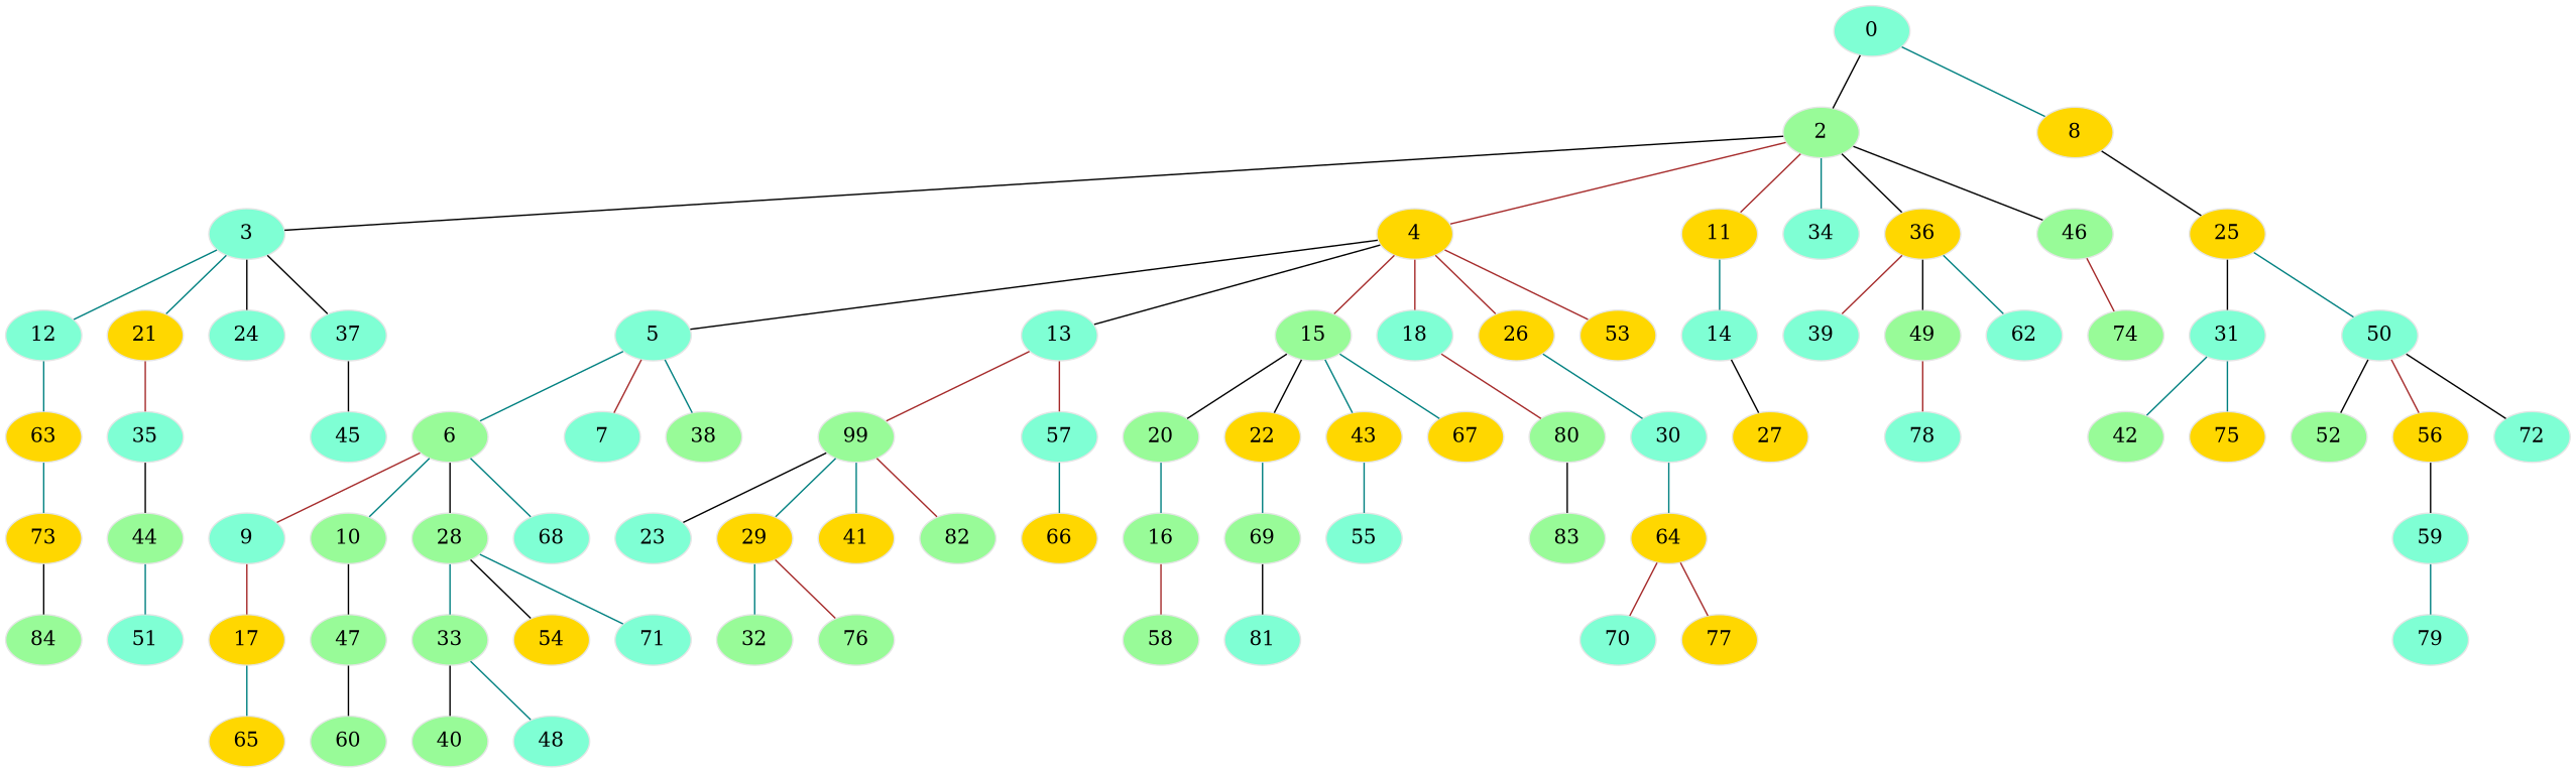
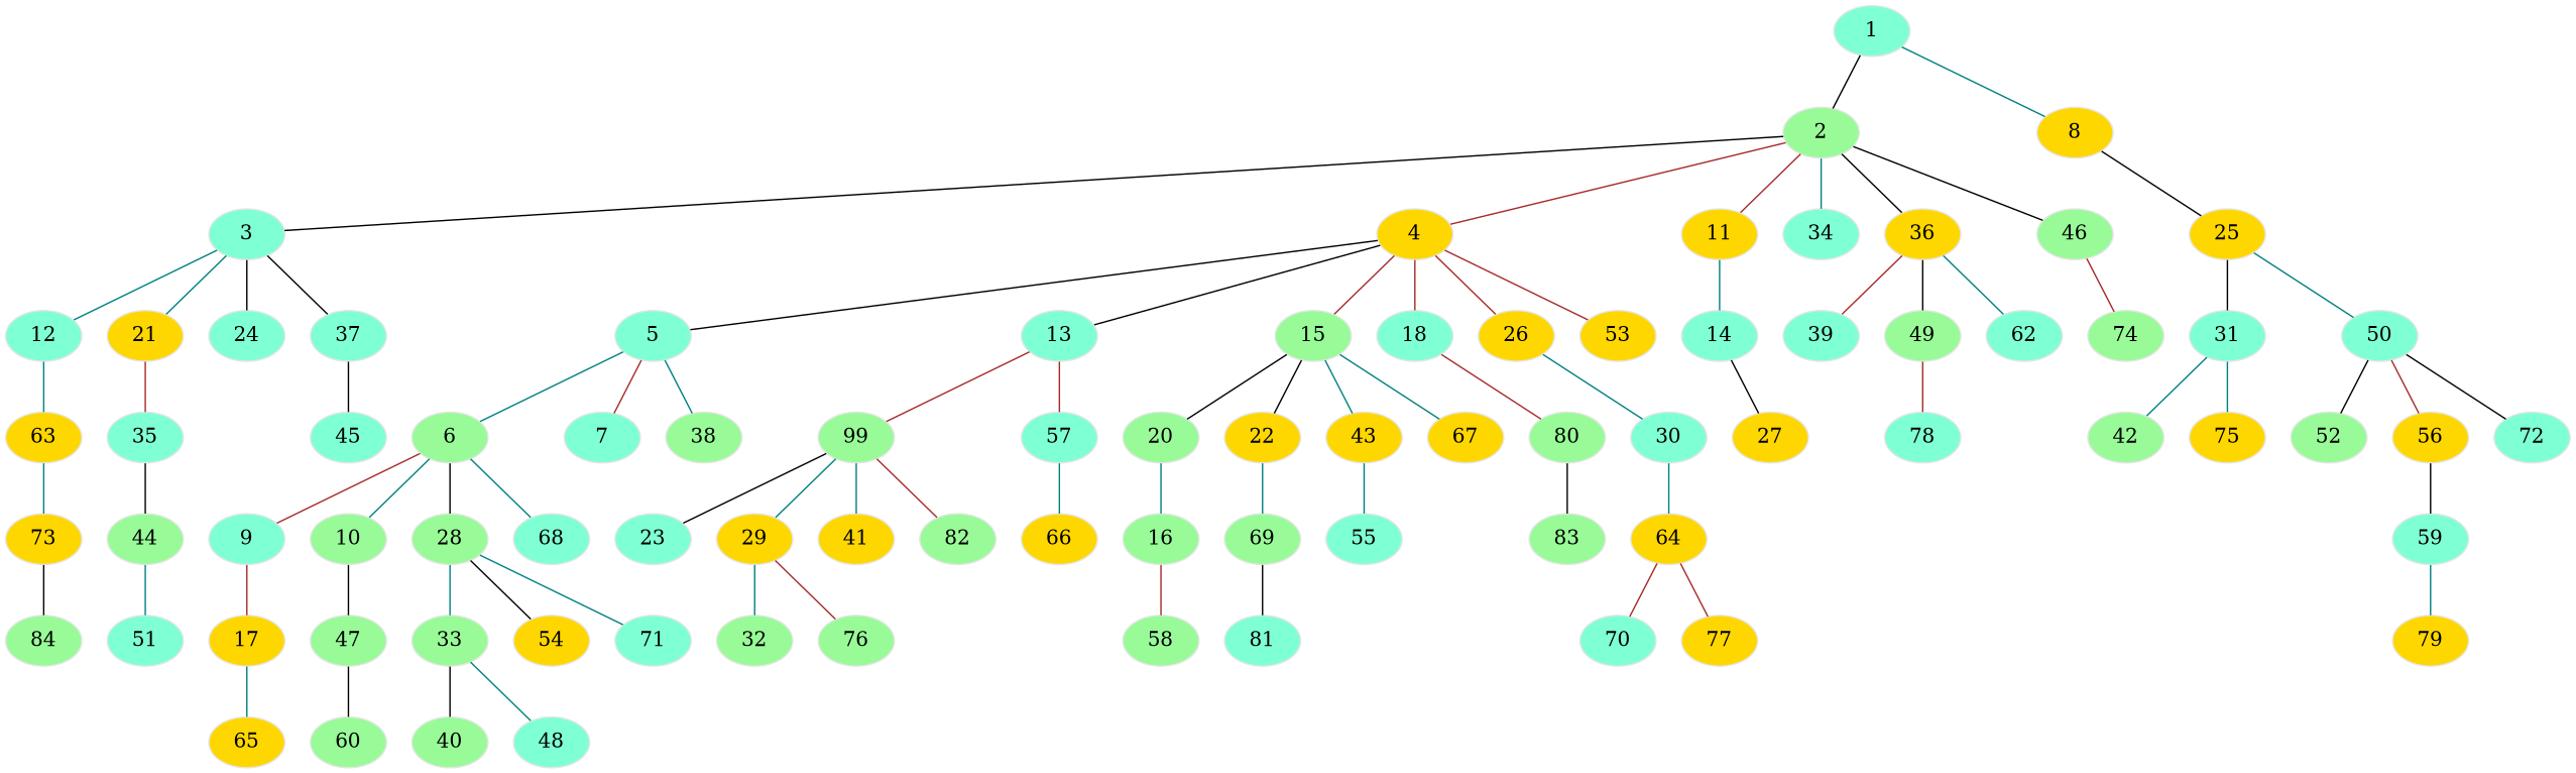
  graph {
    node [color=gray90 fillcolor=aquamarine style=filled]
    edge [color=teal]
    2 [fillcolor=palegreen]
-   1 [label=0]
+   1
    8 [fillcolor=gold]
    3
    4 [fillcolor=gold]
    11 [fillcolor=gold]
    34
    36 [fillcolor=gold]
    46 [fillcolor=palegreen]
    25 [fillcolor=gold]
    12
    21 [fillcolor=gold]
    24
    37
    5
    13
    15 [fillcolor=palegreen]
    18
    26 [fillcolor=gold]
    53 [fillcolor=gold]
    14
    39
    49 [fillcolor=palegreen]
    62
    74 [fillcolor=palegreen]
    63 [fillcolor=gold]
    35
    45
    6 [fillcolor=palegreen]
    7
    38 [fillcolor=palegreen]
    n32 [fillcolor=palegreen label=99]
    57
    20 [fillcolor=palegreen]
    22 [fillcolor=gold]
    43 [fillcolor=gold]
    67 [fillcolor=gold]
    80 [fillcolor=palegreen]
    30
    9
    10 [fillcolor=palegreen]
    28 [fillcolor=palegreen]
    68
    17 [fillcolor=gold]
    47 [fillcolor=palegreen]
    33 [fillcolor=palegreen]
    54 [fillcolor=gold]
    71
    31
    50
    65 [fillcolor=gold]
    60 [fillcolor=palegreen]
    27 [fillcolor=gold]
    73 [fillcolor=gold]
    16 [fillcolor=palegreen]
    58 [fillcolor=palegreen]
    23
    29 [fillcolor=gold]
    41 [fillcolor=gold]
    82 [fillcolor=palegreen]
    66 [fillcolor=gold]
    69 [fillcolor=palegreen]
    55
    83 [fillcolor=palegreen]
    32 [fillcolor=palegreen]
    76 [fillcolor=palegreen]
    44 [fillcolor=palegreen]
    81
    42 [fillcolor=palegreen]
    75 [fillcolor=gold]
    52 [fillcolor=palegreen]
    56 [fillcolor=gold]
    72
    64 [fillcolor=gold]
    40 [fillcolor=palegreen]
    48
    70
    77 [fillcolor=gold]
    51
    78
    59
-   79
+   79 [fillcolor=gold]
    84 [fillcolor=palegreen]
    2 -- 3 [color=black]
    2 -- 4 [color=brown]
    2 -- 11 [color=brown]
    2 -- 34
    2 -- 36 [color=black]
    2 -- 46 [color=black]
    1 -- 2 [color=black]
    1 -- 8
    8 -- 25 [color=black]
    3 -- 12
    3 -- 21
    3 -- 24 [color=black]
    3 -- 37 [color=black]
    4 -- 5 [color=black]
    4 -- 13 [color=black]
    4 -- 15 [color=brown]
    4 -- 18 [color=brown]
    4 -- 26 [color=brown]
    4 -- 53 [color=brown]
    11 -- 14
    36 -- 39 [color=brown]
    36 -- 49 [color=black]
    36 -- 62
    46 -- 74 [color=brown]
    25 -- 31 [color=black]
    25 -- 50
    12 -- 63
    21 -- 35 [color=brown]
    37 -- 45 [color=black]
    5 -- 6
    5 -- 7 [color=brown]
    5 -- 38
    13 -- n32 [color=brown]
    13 -- 57 [color=brown]
    15 -- 20 [color=black]
    15 -- 22 [color=black]
    15 -- 43
    15 -- 67
    18 -- 80 [color=brown]
    26 -- 30
    14 -- 27 [color=black]
    49 -- 78 [color=brown]
    63 -- 73
    35 -- 44 [color=black]
    6 -- 9 [color=brown]
    6 -- 10
    6 -- 28 [color=black]
    6 -- 68
    n32 -- 23 [color=black]
    n32 -- 29
    n32 -- 41
    n32 -- 82 [color=brown]
    57 -- 66
    20 -- 16
    22 -- 69
    43 -- 55
    80 -- 83 [color=black]
    30 -- 64
    9 -- 17 [color=brown]
    10 -- 47 [color=black]
    28 -- 33
    28 -- 54 [color=black]
    28 -- 71
    17 -- 65
    47 -- 60 [color=black]
    33 -- 40 [color=black]
    33 -- 48
    31 -- 42
    31 -- 75
    50 -- 52 [color=black]
    50 -- 56 [color=brown]
    50 -- 72 [color=black]
    73 -- 84 [color=black]
    16 -- 58 [color=brown]
    29 -- 32
    29 -- 76 [color=brown]
    69 -- 81 [color=black]
    44 -- 51
    56 -- 59 [color=black]
    64 -- 70 [color=brown]
    64 -- 77 [color=brown]
    59 -- 79
  }
